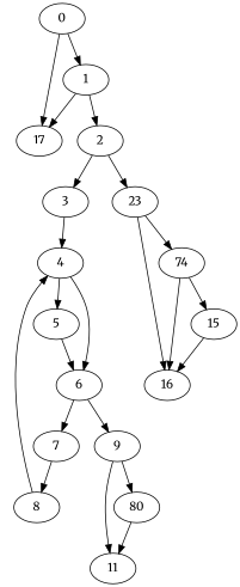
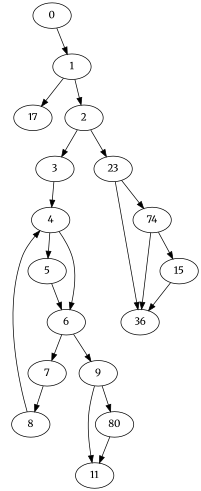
  digraph {
    fontname=Merriweather
    node [fontname=Merriweather]
    edge [fontname=Merriweather]
    0
    1
    17
    2
    3
    n6 [label=23]
    4
    n8 [label=74]
-   16
+   16 [label=36]
    5
    6
    7
    9
    8
    n15 [label=80]
    11
    15
    0 -> 1
-   0 -> 17
    1 -> 17
    1 -> 2
    2 -> 3
    2 -> n6
    3 -> 4
    n6 -> n8
    n6 -> 16
    4 -> 5
    4 -> 6
    n8 -> 16
    n8 -> 15
    5 -> 6
    6 -> 7
    6 -> 9
    7 -> 8
    9 -> n15
    9 -> 11
    8 -> 4
    n15 -> 11
    15 -> 16
  }
